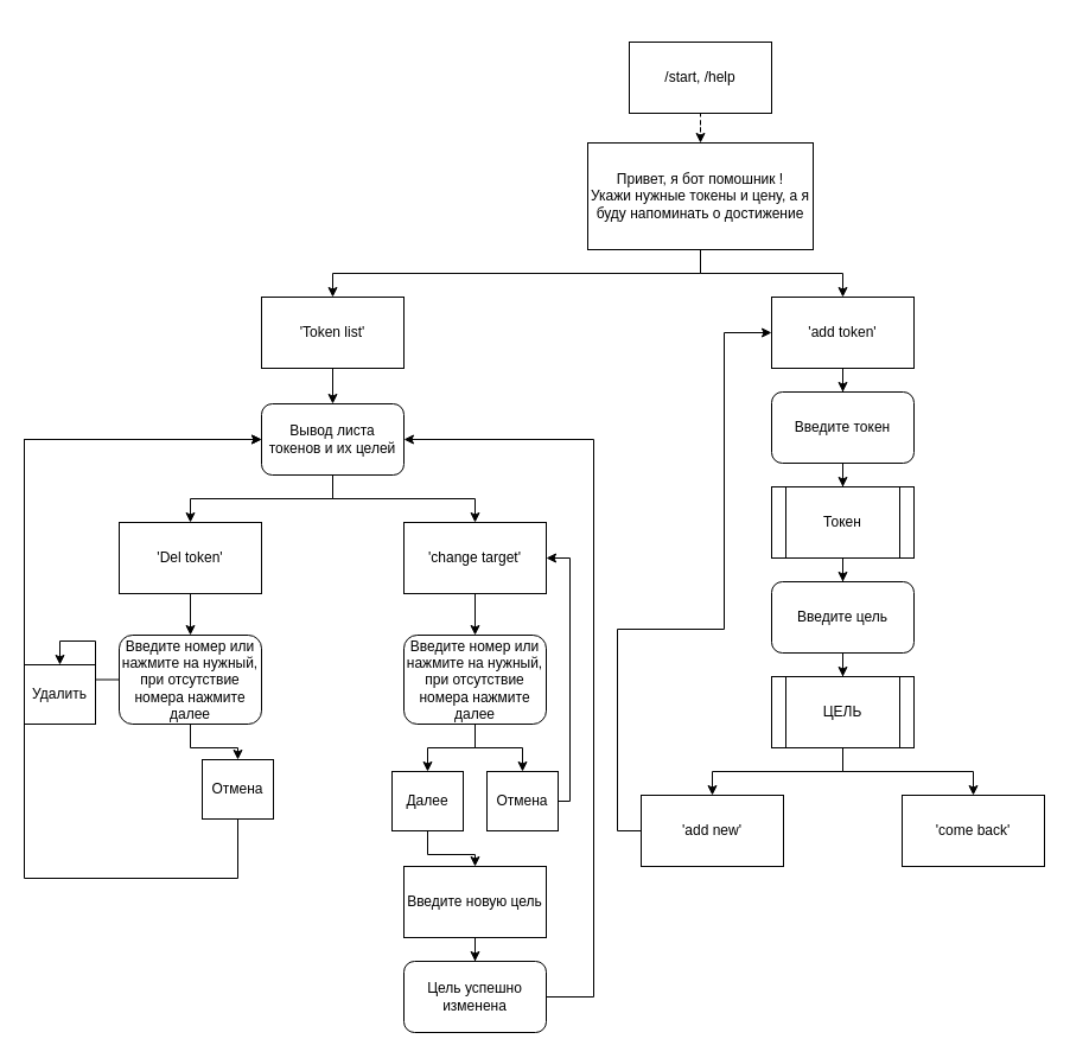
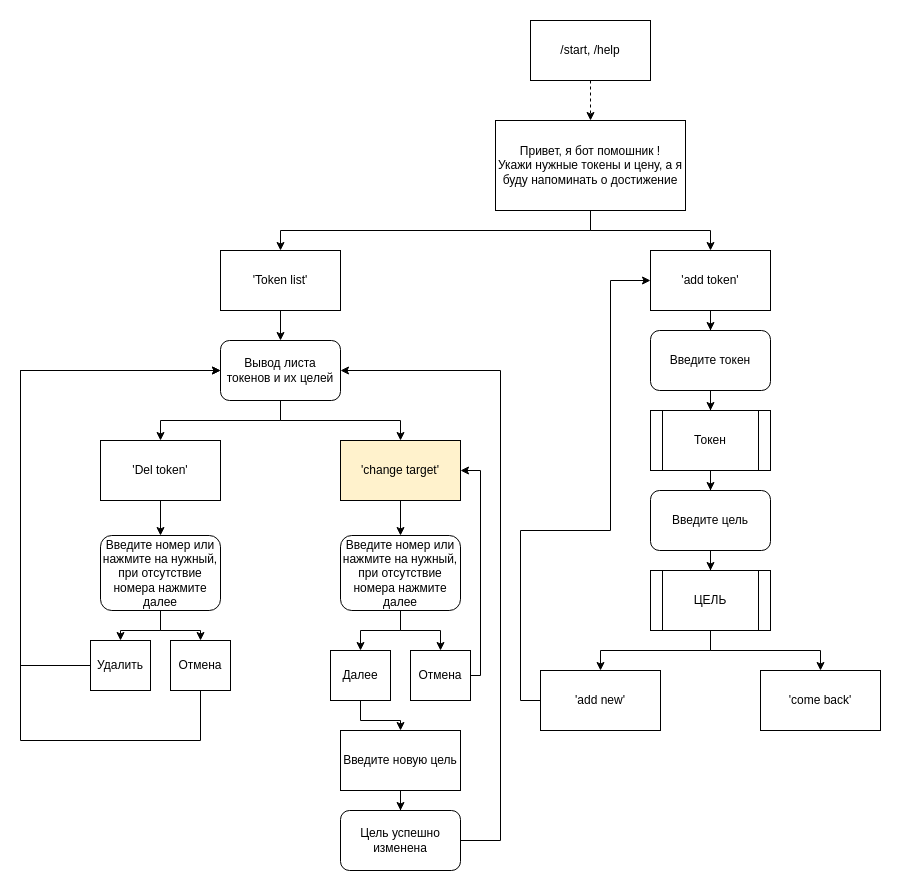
  <mxCell id="0" />
  <mxCell id="1" parent="0" />
  <mxCell id="2" style="edgeStyle=orthogonalEdgeStyle;rounded=0;orthogonalLoop=1;jettySize=auto;html=1;dashed=1;" edge="1" parent="1" source="3" target="6"><mxGeometry relative="1" as="geometry" /></mxCell>
- <mxCell id="3" value="/start, /help" style="rounded=0;whiteSpace=wrap;html=1;" vertex="1" parent="1"><mxGeometry x="530" y="35" width="120" height="60" as="geometry" /></mxCell>
+ <mxCell id="3" value="/start, /help" style="rounded=0;whiteSpace=wrap;html=1;" vertex="1" parent="1"><mxGeometry x="530" y="20" width="120" height="60" as="geometry" /></mxCell>
  <mxCell id="4" style="edgeStyle=orthogonalEdgeStyle;rounded=0;orthogonalLoop=1;jettySize=auto;html=1;exitX=0.5;exitY=1;exitDx=0;exitDy=0;entryX=0.5;entryY=0;entryDx=0;entryDy=0;" edge="1" parent="1" source="6" target="8"><mxGeometry relative="1" as="geometry" /></mxCell>
  <mxCell id="5" style="edgeStyle=orthogonalEdgeStyle;rounded=0;orthogonalLoop=1;jettySize=auto;html=1;entryX=0.5;entryY=0;entryDx=0;entryDy=0;" edge="1" parent="1" source="6" target="10"><mxGeometry relative="1" as="geometry" /></mxCell>
  <mxCell id="6" value="Привет, я бот помошник !&#10;Укажи нужные токены и цену, а я буду напоминать о достижение" style="whiteSpace=wrap;html=1;rounded=0;" vertex="1" parent="1"><mxGeometry x="495" y="120" width="190" height="90" as="geometry" /></mxCell>
  <mxCell id="7" style="edgeStyle=orthogonalEdgeStyle;rounded=0;orthogonalLoop=1;jettySize=auto;html=1;" edge="1" parent="1" source="8" target="25"><mxGeometry relative="1" as="geometry" /></mxCell>
  <mxCell id="8" value="'Token list'" style="rounded=0;whiteSpace=wrap;html=1;" vertex="1" parent="1"><mxGeometry x="220" y="250" width="120" height="60" as="geometry" /></mxCell>
  <mxCell id="9" style="edgeStyle=orthogonalEdgeStyle;rounded=0;orthogonalLoop=1;jettySize=auto;html=1;entryX=0.5;entryY=0;entryDx=0;entryDy=0;" edge="1" parent="1" source="10" target="12"><mxGeometry relative="1" as="geometry" /></mxCell>
  <mxCell id="10" value="'add token'" style="rounded=0;whiteSpace=wrap;html=1;" vertex="1" parent="1"><mxGeometry x="650" y="250" width="120" height="60" as="geometry" /></mxCell>
  <mxCell id="11" style="edgeStyle=orthogonalEdgeStyle;rounded=0;orthogonalLoop=1;jettySize=auto;html=1;" edge="1" parent="1" source="12" target="19"><mxGeometry relative="1" as="geometry" /></mxCell>
  <mxCell id="12" value="Введите токен" style="rounded=1;whiteSpace=wrap;html=1;" vertex="1" parent="1"><mxGeometry x="650" y="330" width="120" height="60" as="geometry" /></mxCell>
  <mxCell id="13" style="edgeStyle=orthogonalEdgeStyle;rounded=0;orthogonalLoop=1;jettySize=auto;html=1;" edge="1" parent="1" source="14" target="17"><mxGeometry relative="1" as="geometry" /></mxCell>
  <mxCell id="14" value="Введите цель" style="rounded=1;whiteSpace=wrap;html=1;" vertex="1" parent="1"><mxGeometry x="650" y="490" width="120" height="60" as="geometry" /></mxCell>
  <mxCell id="15" style="edgeStyle=orthogonalEdgeStyle;rounded=0;orthogonalLoop=1;jettySize=auto;html=1;entryX=0.5;entryY=0;entryDx=0;entryDy=0;" edge="1" parent="1" source="17" target="22"><mxGeometry relative="1" as="geometry" /></mxCell>
  <mxCell id="16" style="edgeStyle=orthogonalEdgeStyle;rounded=0;orthogonalLoop=1;jettySize=auto;html=1;entryX=0.5;entryY=0;entryDx=0;entryDy=0;" edge="1" parent="1" source="17" target="21"><mxGeometry relative="1" as="geometry" /></mxCell>
  <mxCell id="17" value="ЦЕЛЬ" style="shape=process;whiteSpace=wrap;html=1;backgroundOutline=1;" vertex="1" parent="1"><mxGeometry x="650" y="570" width="120" height="60" as="geometry" /></mxCell>
  <mxCell id="18" style="edgeStyle=orthogonalEdgeStyle;rounded=0;orthogonalLoop=1;jettySize=auto;html=1;" edge="1" parent="1" source="19" target="14"><mxGeometry relative="1" as="geometry" /></mxCell>
  <mxCell id="19" value="Токен" style="shape=process;whiteSpace=wrap;html=1;backgroundOutline=1;" vertex="1" parent="1"><mxGeometry x="650" y="410" width="120" height="60" as="geometry" /></mxCell>
  <mxCell id="20" style="edgeStyle=orthogonalEdgeStyle;rounded=0;orthogonalLoop=1;jettySize=auto;html=1;entryX=0;entryY=0.5;entryDx=0;entryDy=0;exitX=0;exitY=0.5;exitDx=0;exitDy=0;" edge="1" parent="1" source="21" target="10"><mxGeometry relative="1" as="geometry"><Array as="points"><mxPoint x="520" y="700" /><mxPoint x="520" y="530" /><mxPoint x="610" y="530" /><mxPoint x="610" y="280" /></Array></mxGeometry></mxCell>
  <mxCell id="21" value="'add new'" style="rounded=0;whiteSpace=wrap;html=1;" vertex="1" parent="1"><mxGeometry x="540" y="670" width="120" height="60" as="geometry" /></mxCell>
  <mxCell id="22" value="'come back'" style="rounded=0;whiteSpace=wrap;html=1;" vertex="1" parent="1"><mxGeometry x="760" y="670" width="120" height="60" as="geometry" /></mxCell>
  <mxCell id="23" style="edgeStyle=orthogonalEdgeStyle;rounded=0;orthogonalLoop=1;jettySize=auto;html=1;" edge="1" parent="1" source="25" target="29"><mxGeometry relative="1" as="geometry" /></mxCell>
  <mxCell id="24" style="edgeStyle=orthogonalEdgeStyle;rounded=0;orthogonalLoop=1;jettySize=auto;html=1;entryX=0.5;entryY=0;entryDx=0;entryDy=0;" edge="1" parent="1" source="25" target="27"><mxGeometry relative="1" as="geometry" /></mxCell>
  <mxCell id="25" value="Вывод листа токенов и их целей" style="rounded=1;whiteSpace=wrap;html=1;" vertex="1" parent="1"><mxGeometry x="220" y="340" width="120" height="60" as="geometry" /></mxCell>
  <mxCell id="26" style="edgeStyle=orthogonalEdgeStyle;rounded=0;orthogonalLoop=1;jettySize=auto;html=1;entryX=0.5;entryY=0;entryDx=0;entryDy=0;" edge="1" parent="1" source="27" target="43"><mxGeometry relative="1" as="geometry" /></mxCell>
  <mxCell id="27" value="'Del token'" style="rounded=0;whiteSpace=wrap;html=1;" vertex="1" parent="1"><mxGeometry x="100" y="440" width="120" height="60" as="geometry" /></mxCell>
  <mxCell id="28" style="edgeStyle=orthogonalEdgeStyle;rounded=0;orthogonalLoop=1;jettySize=auto;html=1;entryX=0.5;entryY=0;entryDx=0;entryDy=0;" edge="1" parent="1" source="29" target="32"><mxGeometry relative="1" as="geometry" /></mxCell>
- <mxCell id="29" value="'change target'" style="rounded=0;whiteSpace=wrap;html=1;" vertex="1" parent="1"><mxGeometry x="340" y="440" width="120" height="60" as="geometry" /></mxCell>
+ <mxCell id="29" value="'change target'" style="rounded=0;whiteSpace=wrap;html=1;fillColor=#fff2cc;" vertex="1" parent="1"><mxGeometry x="340" y="440" width="120" height="60" as="geometry" /></mxCell>
  <mxCell id="30" style="edgeStyle=orthogonalEdgeStyle;rounded=0;orthogonalLoop=1;jettySize=auto;html=1;entryX=0.5;entryY=0;entryDx=0;entryDy=0;" edge="1" parent="1" source="32" target="36"><mxGeometry relative="1" as="geometry" /></mxCell>
  <mxCell id="31" style="edgeStyle=orthogonalEdgeStyle;rounded=0;orthogonalLoop=1;jettySize=auto;html=1;entryX=0.5;entryY=0;entryDx=0;entryDy=0;" edge="1" parent="1" source="32" target="34"><mxGeometry relative="1" as="geometry" /></mxCell>
  <mxCell id="32" value="Введите номер или нажмите на нужный, при отсутствие номера нажмите далее" style="rounded=1;whiteSpace=wrap;html=1;" vertex="1" parent="1"><mxGeometry x="340" y="535" width="120" height="75" as="geometry" /></mxCell>
  <mxCell id="33" style="edgeStyle=orthogonalEdgeStyle;rounded=0;orthogonalLoop=1;jettySize=auto;html=1;entryX=0.5;entryY=0;entryDx=0;entryDy=0;" edge="1" parent="1" source="34" target="39"><mxGeometry relative="1" as="geometry" /></mxCell>
  <mxCell id="34" value="Далее" style="rounded=0;whiteSpace=wrap;html=1;" vertex="1" parent="1"><mxGeometry x="330" y="650" width="60" height="50" as="geometry" /></mxCell>
  <mxCell id="35" style="edgeStyle=orthogonalEdgeStyle;rounded=0;orthogonalLoop=1;jettySize=auto;html=1;entryX=1;entryY=0.5;entryDx=0;entryDy=0;" edge="1" parent="1" source="36" target="29"><mxGeometry relative="1" as="geometry"><Array as="points"><mxPoint x="480" y="675" /><mxPoint x="480" y="470" /></Array></mxGeometry></mxCell>
  <mxCell id="36" value="Отмена" style="rounded=0;whiteSpace=wrap;html=1;" vertex="1" parent="1"><mxGeometry x="410" y="650" width="60" height="50" as="geometry" /></mxCell>
  <mxCell id="37" style="edgeStyle=orthogonalEdgeStyle;rounded=0;orthogonalLoop=1;jettySize=auto;html=1;entryX=1;entryY=0.5;entryDx=0;entryDy=0;exitX=1;exitY=0.5;exitDx=0;exitDy=0;" edge="1" parent="1" source="40" target="25"><mxGeometry relative="1" as="geometry"><mxPoint x="460" y="760" as="sourcePoint" /><Array as="points"><mxPoint x="500" y="840" /><mxPoint x="500" y="370" /></Array></mxGeometry></mxCell>
  <mxCell id="38" style="edgeStyle=orthogonalEdgeStyle;rounded=0;orthogonalLoop=1;jettySize=auto;html=1;entryX=0.5;entryY=0;entryDx=0;entryDy=0;" edge="1" parent="1" source="39" target="40"><mxGeometry relative="1" as="geometry" /></mxCell>
  <mxCell id="39" value="Введите новую цель" style="rounded=0;whiteSpace=wrap;html=1;" vertex="1" parent="1"><mxGeometry x="340" y="730" width="120" height="60" as="geometry" /></mxCell>
  <mxCell id="40" value="Цель успешно изменена" style="rounded=1;whiteSpace=wrap;html=1;" vertex="1" parent="1"><mxGeometry x="340" y="810" width="120" height="60" as="geometry" /></mxCell>
  <mxCell id="41" style="edgeStyle=orthogonalEdgeStyle;rounded=0;orthogonalLoop=1;jettySize=auto;html=1;entryX=0.5;entryY=0;entryDx=0;entryDy=0;" edge="1" parent="1" source="43" target="45"><mxGeometry relative="1" as="geometry" /></mxCell>
  <mxCell id="42" style="edgeStyle=orthogonalEdgeStyle;rounded=0;orthogonalLoop=1;jettySize=auto;html=1;entryX=0.5;entryY=0;entryDx=0;entryDy=0;" edge="1" parent="1" source="43" target="47"><mxGeometry relative="1" as="geometry" /></mxCell>
  <mxCell id="43" value="Введите номер или нажмите на нужный, при отсутствие номера нажмите далее" style="rounded=1;whiteSpace=wrap;html=1;" vertex="1" parent="1"><mxGeometry x="100" y="535" width="120" height="75" as="geometry" /></mxCell>
  <mxCell id="44" style="edgeStyle=orthogonalEdgeStyle;rounded=0;orthogonalLoop=1;jettySize=auto;html=1;entryX=0;entryY=0.5;entryDx=0;entryDy=0;" edge="1" parent="1" source="45" target="25"><mxGeometry relative="1" as="geometry"><Array as="points"><mxPoint x="200" y="740" /><mxPoint x="20" y="740" /><mxPoint x="20" y="370" /></Array></mxGeometry></mxCell>
  <mxCell id="45" value="Отмена" style="rounded=0;whiteSpace=wrap;html=1;" vertex="1" parent="1"><mxGeometry x="170" y="640" width="60" height="50" as="geometry" /></mxCell>
  <mxCell id="46" style="edgeStyle=orthogonalEdgeStyle;rounded=0;orthogonalLoop=1;jettySize=auto;html=1;" edge="1" parent="1" source="47"><mxGeometry relative="1" as="geometry"><mxPoint x="220" y="370" as="targetPoint" /><Array as="points"><mxPoint x="20" y="665" /><mxPoint x="20" y="370" /></Array></mxGeometry></mxCell>
- <mxCell id="47" value="Удалить" style="rounded=0;whiteSpace=wrap;html=1;" vertex="1" parent="1"><mxGeometry x="20" y="560" width="60" height="50" as="geometry" /></mxCell>
+ <mxCell id="47" value="Удалить" style="rounded=0;whiteSpace=wrap;html=1;" vertex="1" parent="1"><mxGeometry x="90" y="640" width="60" height="50" as="geometry" /></mxCell>
